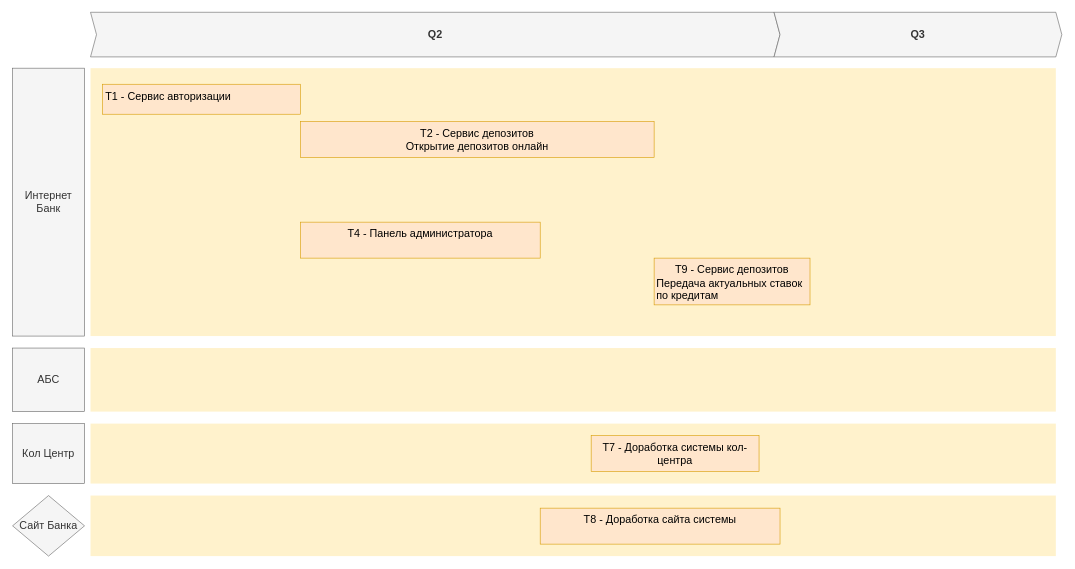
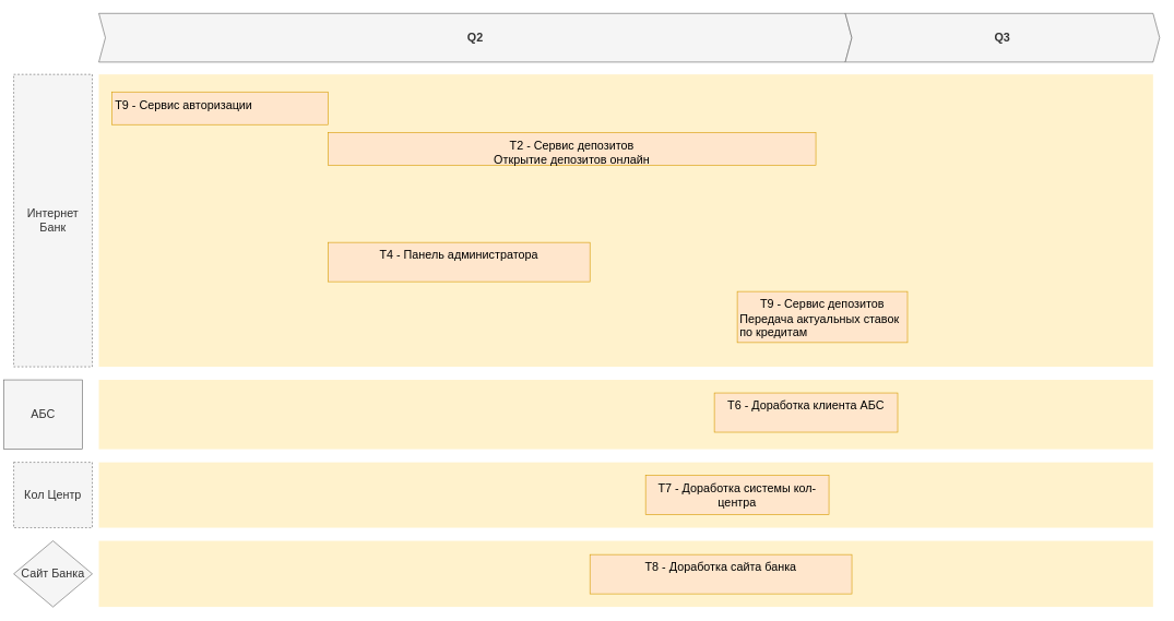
  <mxCell id="0" />
  <mxCell id="1" parent="0" />
  <mxCell id="2" value="" style="shape=rect;fillColor=#fff2cc;strokeColor=none;fontSize=24;html=1;whiteSpace=wrap;align=left;verticalAlign=top;spacing=5;rounded=0;" parent="1" vertex="1"><mxGeometry x="150" y="580" width="1610" height="106" as="geometry" /></mxCell>
  <mxCell id="3" value="" style="shape=rect;fillColor=#fff2cc;strokeColor=none;fontSize=24;html=1;whiteSpace=wrap;align=left;verticalAlign=top;spacing=5;rounded=0;" parent="1" vertex="1"><mxGeometry x="150" y="113.2" width="1610" height="446.8" as="geometry" /></mxCell>
- <mxCell id="4" value="Т1 - Сервис авторизации" style="shape=rect;fillColor=#ffe6cc;strokeColor=#d79b00;fontSize=18;html=1;whiteSpace=wrap;align=left;verticalAlign=top;spacing=5;rounded=0;" parent="1" vertex="1"><mxGeometry x="170" y="140" width="330" height="50" as="geometry" /></mxCell>
- <mxCell id="5" value="&lt;span style=&quot;text-align: left;&quot;&gt;T2 - Сервис депозитов&lt;/span&gt;&lt;div style=&quot;text-align: left;&quot;&gt;Открытие депозитов онлайн&lt;/div&gt;" style="shape=rect;fillColor=#ffe6cc;strokeColor=#d79b00;fontSize=18;html=1;whiteSpace=wrap;align=center;verticalAlign=top;spacing=5;rounded=0;" parent="1" vertex="1"><mxGeometry x="500" y="202" width="590" height="60" as="geometry" /></mxCell>
- <mxCell id="6" value="Интернет Банк" style="rounded=0;whiteSpace=wrap;html=1;fillColor=#f5f5f5;fontColor=#333333;strokeColor=#666666;fontSize=18;" parent="1" vertex="1"><mxGeometry x="20" y="113.2" width="120" height="446.8" as="geometry" /></mxCell>
- <mxCell id="7" value="АБС" style="rounded=0;whiteSpace=wrap;html=1;fillColor=#f5f5f5;fontColor=#333333;strokeColor=#666666;fontSize=18;" parent="1" vertex="1"><mxGeometry x="20" y="580" width="120" height="106" as="geometry" /></mxCell>
+ <mxCell id="4" value="Т9 - Сервис авторизации" style="shape=rect;fillColor=#ffe6cc;strokeColor=#d79b00;fontSize=18;html=1;whiteSpace=wrap;align=left;verticalAlign=top;spacing=5;rounded=0;" parent="1" vertex="1"><mxGeometry x="170" y="140" width="330" height="50" as="geometry" /></mxCell>
+ <mxCell id="5" value="&lt;span style=&quot;text-align: left;&quot;&gt;T2 - Сервис депозитов&lt;/span&gt;&lt;div style=&quot;text-align: left;&quot;&gt;Открытие депозитов онлайн&lt;/div&gt;" style="shape=rect;fillColor=#ffe6cc;strokeColor=#d79b00;fontSize=18;html=1;whiteSpace=wrap;align=center;verticalAlign=top;spacing=5;rounded=0;" parent="1" vertex="1"><mxGeometry x="500" y="202" width="745" height="50" as="geometry" /></mxCell>
+ <mxCell id="6" value="Интернет Банк" style="rounded=0;whiteSpace=wrap;html=1;fillColor=#f5f5f5;fontColor=#333333;strokeColor=#666666;fontSize=18;dashed=1;" parent="1" vertex="1"><mxGeometry x="20" y="113.2" width="120" height="446.8" as="geometry" /></mxCell>
+ <mxCell id="7" value="АБС" style="rounded=0;whiteSpace=wrap;html=1;fillColor=#f5f5f5;fontColor=#333333;strokeColor=#666666;fontSize=18;" parent="1" vertex="1"><mxGeometry x="5" y="580" width="120" height="106" as="geometry" /></mxCell>
  <mxCell id="8" value="Q2" style="shape=step;perimeter=stepPerimeter;whiteSpace=wrap;html=1;fixedSize=1;size=10;fillColor=#f5f5f5;strokeColor=#666666;fontSize=18;fontStyle=1;align=center;rounded=0;fontColor=#333333;" parent="1" vertex="1"><mxGeometry x="150" y="20" width="1150" height="74.4" as="geometry" /></mxCell>
- <mxCell id="10" value="Кол Центр" style="rounded=0;whiteSpace=wrap;html=1;fillColor=#f5f5f5;fontColor=#333333;strokeColor=#666666;fontSize=18;" vertex="1" parent="1"><mxGeometry x="20" y="706" width="120" height="100" as="geometry" /></mxCell>
+ <mxCell id="9" value="T6 - Доработка клиента АБС" style="shape=rect;fillColor=#ffe6cc;strokeColor=#d79b00;fontSize=18;html=1;whiteSpace=wrap;align=center;verticalAlign=top;spacing=5;rounded=0;" parent="1" vertex="1"><mxGeometry x="1090" y="600" width="280" height="60" as="geometry" /></mxCell>
+ <mxCell id="10" value="Кол Центр" style="rounded=0;whiteSpace=wrap;html=1;fillColor=#f5f5f5;fontColor=#333333;strokeColor=#666666;fontSize=18;dashed=1;" vertex="1" parent="1"><mxGeometry x="20" y="706" width="120" height="100" as="geometry" /></mxCell>
  <mxCell id="11" value="" style="shape=rect;fillColor=#fff2cc;strokeColor=none;fontSize=24;html=1;whiteSpace=wrap;align=left;verticalAlign=top;spacing=5;rounded=0;" vertex="1" parent="1"><mxGeometry x="150" y="706" width="1610" height="100" as="geometry" /></mxCell>
  <mxCell id="12" value="Сайт Банка" style="rhombus;whiteSpace=wrap;html=1;fillColor=#f5f5f5;fontColor=#333333;strokeColor=#666666;fontSize=18;" vertex="1" parent="1"><mxGeometry x="20" y="826" width="120" height="101" as="geometry" /></mxCell>
  <mxCell id="13" value="" style="shape=rect;fillColor=#fff2cc;strokeColor=none;fontSize=24;html=1;whiteSpace=wrap;align=left;verticalAlign=top;spacing=5;rounded=0;" vertex="1" parent="1"><mxGeometry x="150" y="826" width="1610" height="101" as="geometry" /></mxCell>
  <mxCell id="14" value="&lt;span style=&quot;text-align: left;&quot;&gt;T4 - Панель администратора&lt;/span&gt;" style="shape=rect;fillColor=#ffe6cc;strokeColor=#d79b00;fontSize=18;html=1;whiteSpace=wrap;align=center;verticalAlign=top;spacing=5;rounded=0;" vertex="1" parent="1"><mxGeometry x="500" y="370" width="400" height="60" as="geometry" /></mxCell>
  <mxCell id="15" value="T7 - Доработка системы кол-центра" style="shape=rect;fillColor=#ffe6cc;strokeColor=#d79b00;fontSize=18;html=1;whiteSpace=wrap;align=center;verticalAlign=top;spacing=5;rounded=0;" vertex="1" parent="1"><mxGeometry x="985" y="726" width="280" height="60" as="geometry" /></mxCell>
- <mxCell id="16" value="&lt;span style=&quot;text-align: left;&quot;&gt;T8 - Доработка сайта системы&lt;/span&gt;" style="shape=rect;fillColor=#ffe6cc;strokeColor=#d79b00;fontSize=18;html=1;whiteSpace=wrap;align=center;verticalAlign=top;spacing=5;rounded=0;" vertex="1" parent="1"><mxGeometry x="900" y="847" width="400" height="60" as="geometry" /></mxCell>
- <mxCell id="17" value="&lt;span style=&quot;text-align: left;&quot;&gt;T9 - Сервис депозитов&lt;/span&gt;&lt;div style=&quot;text-align: left;&quot;&gt;Передача актуальных ставок по кредитам&lt;/div&gt;" style="shape=rect;fillColor=#ffe6cc;strokeColor=#d79b00;fontSize=18;html=1;whiteSpace=wrap;align=center;verticalAlign=top;spacing=5;rounded=0;" vertex="1" parent="1"><mxGeometry x="1090" y="430" width="260" height="78" as="geometry" /></mxCell>
+ <mxCell id="16" value="&lt;span style=&quot;text-align: left;&quot;&gt;T8 - Доработка сайта банка&lt;/span&gt;" style="shape=rect;fillColor=#ffe6cc;strokeColor=#d79b00;fontSize=18;html=1;whiteSpace=wrap;align=center;verticalAlign=top;spacing=5;rounded=0;" vertex="1" parent="1"><mxGeometry x="900" y="847" width="400" height="60" as="geometry" /></mxCell>
+ <mxCell id="17" value="&lt;span style=&quot;text-align: left;&quot;&gt;T9 - Сервис депозитов&lt;/span&gt;&lt;div style=&quot;text-align: left;&quot;&gt;Передача актуальных ставок по кредитам&lt;/div&gt;" style="shape=rect;fillColor=#ffe6cc;strokeColor=#d79b00;fontSize=18;html=1;whiteSpace=wrap;align=center;verticalAlign=top;spacing=5;rounded=0;" vertex="1" parent="1"><mxGeometry x="1125" y="445" width="260" height="78" as="geometry" /></mxCell>
  <mxCell id="18" value="Q3" style="shape=step;perimeter=stepPerimeter;whiteSpace=wrap;html=1;fixedSize=1;size=10;fillColor=#f5f5f5;strokeColor=#666666;fontSize=18;fontStyle=1;align=center;rounded=0;fontColor=#333333;" vertex="1" parent="1"><mxGeometry x="1290" y="20" width="480" height="74.4" as="geometry" /></mxCell>
